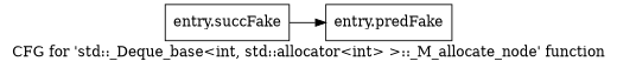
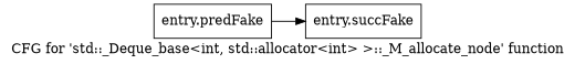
  digraph {
    label="CFG for 'std::_Deque_base\<int, std::allocator\<int\> \>::_M_allocate_node' function"
    rankdir=LR
    node [shape=record]
    n1 [label="{entry.predFake}"]
    n2 [filename="/proj/xbuilds/2019.2_0801_1/installs/lin64/Vivado/HEAD/tps/lnx64/gcc-6.2.0/lib/gcc/x86_64-pc-linux-gnu/6.2.0/../../../../include/c++/6.2.0/bits/stl_deque.h" label="{entry.succFake}" linenumber=600]
-   n2 -> n1 [filename="/proj/xbuilds/2019.2_0801_1/installs/lin64/Vivado/HEAD/tps/lnx64/gcc-6.2.0/lib/gcc/x86_64-pc-linux-gnu/6.2.0/../../../../include/c++/6.2.0/bits/stl_deque.h"]
+   n1 -> n2 [filename="/proj/xbuilds/2019.2_0801_1/installs/lin64/Vivado/HEAD/tps/lnx64/gcc-6.2.0/lib/gcc/x86_64-pc-linux-gnu/6.2.0/../../../../include/c++/6.2.0/bits/stl_deque.h"]
  }
